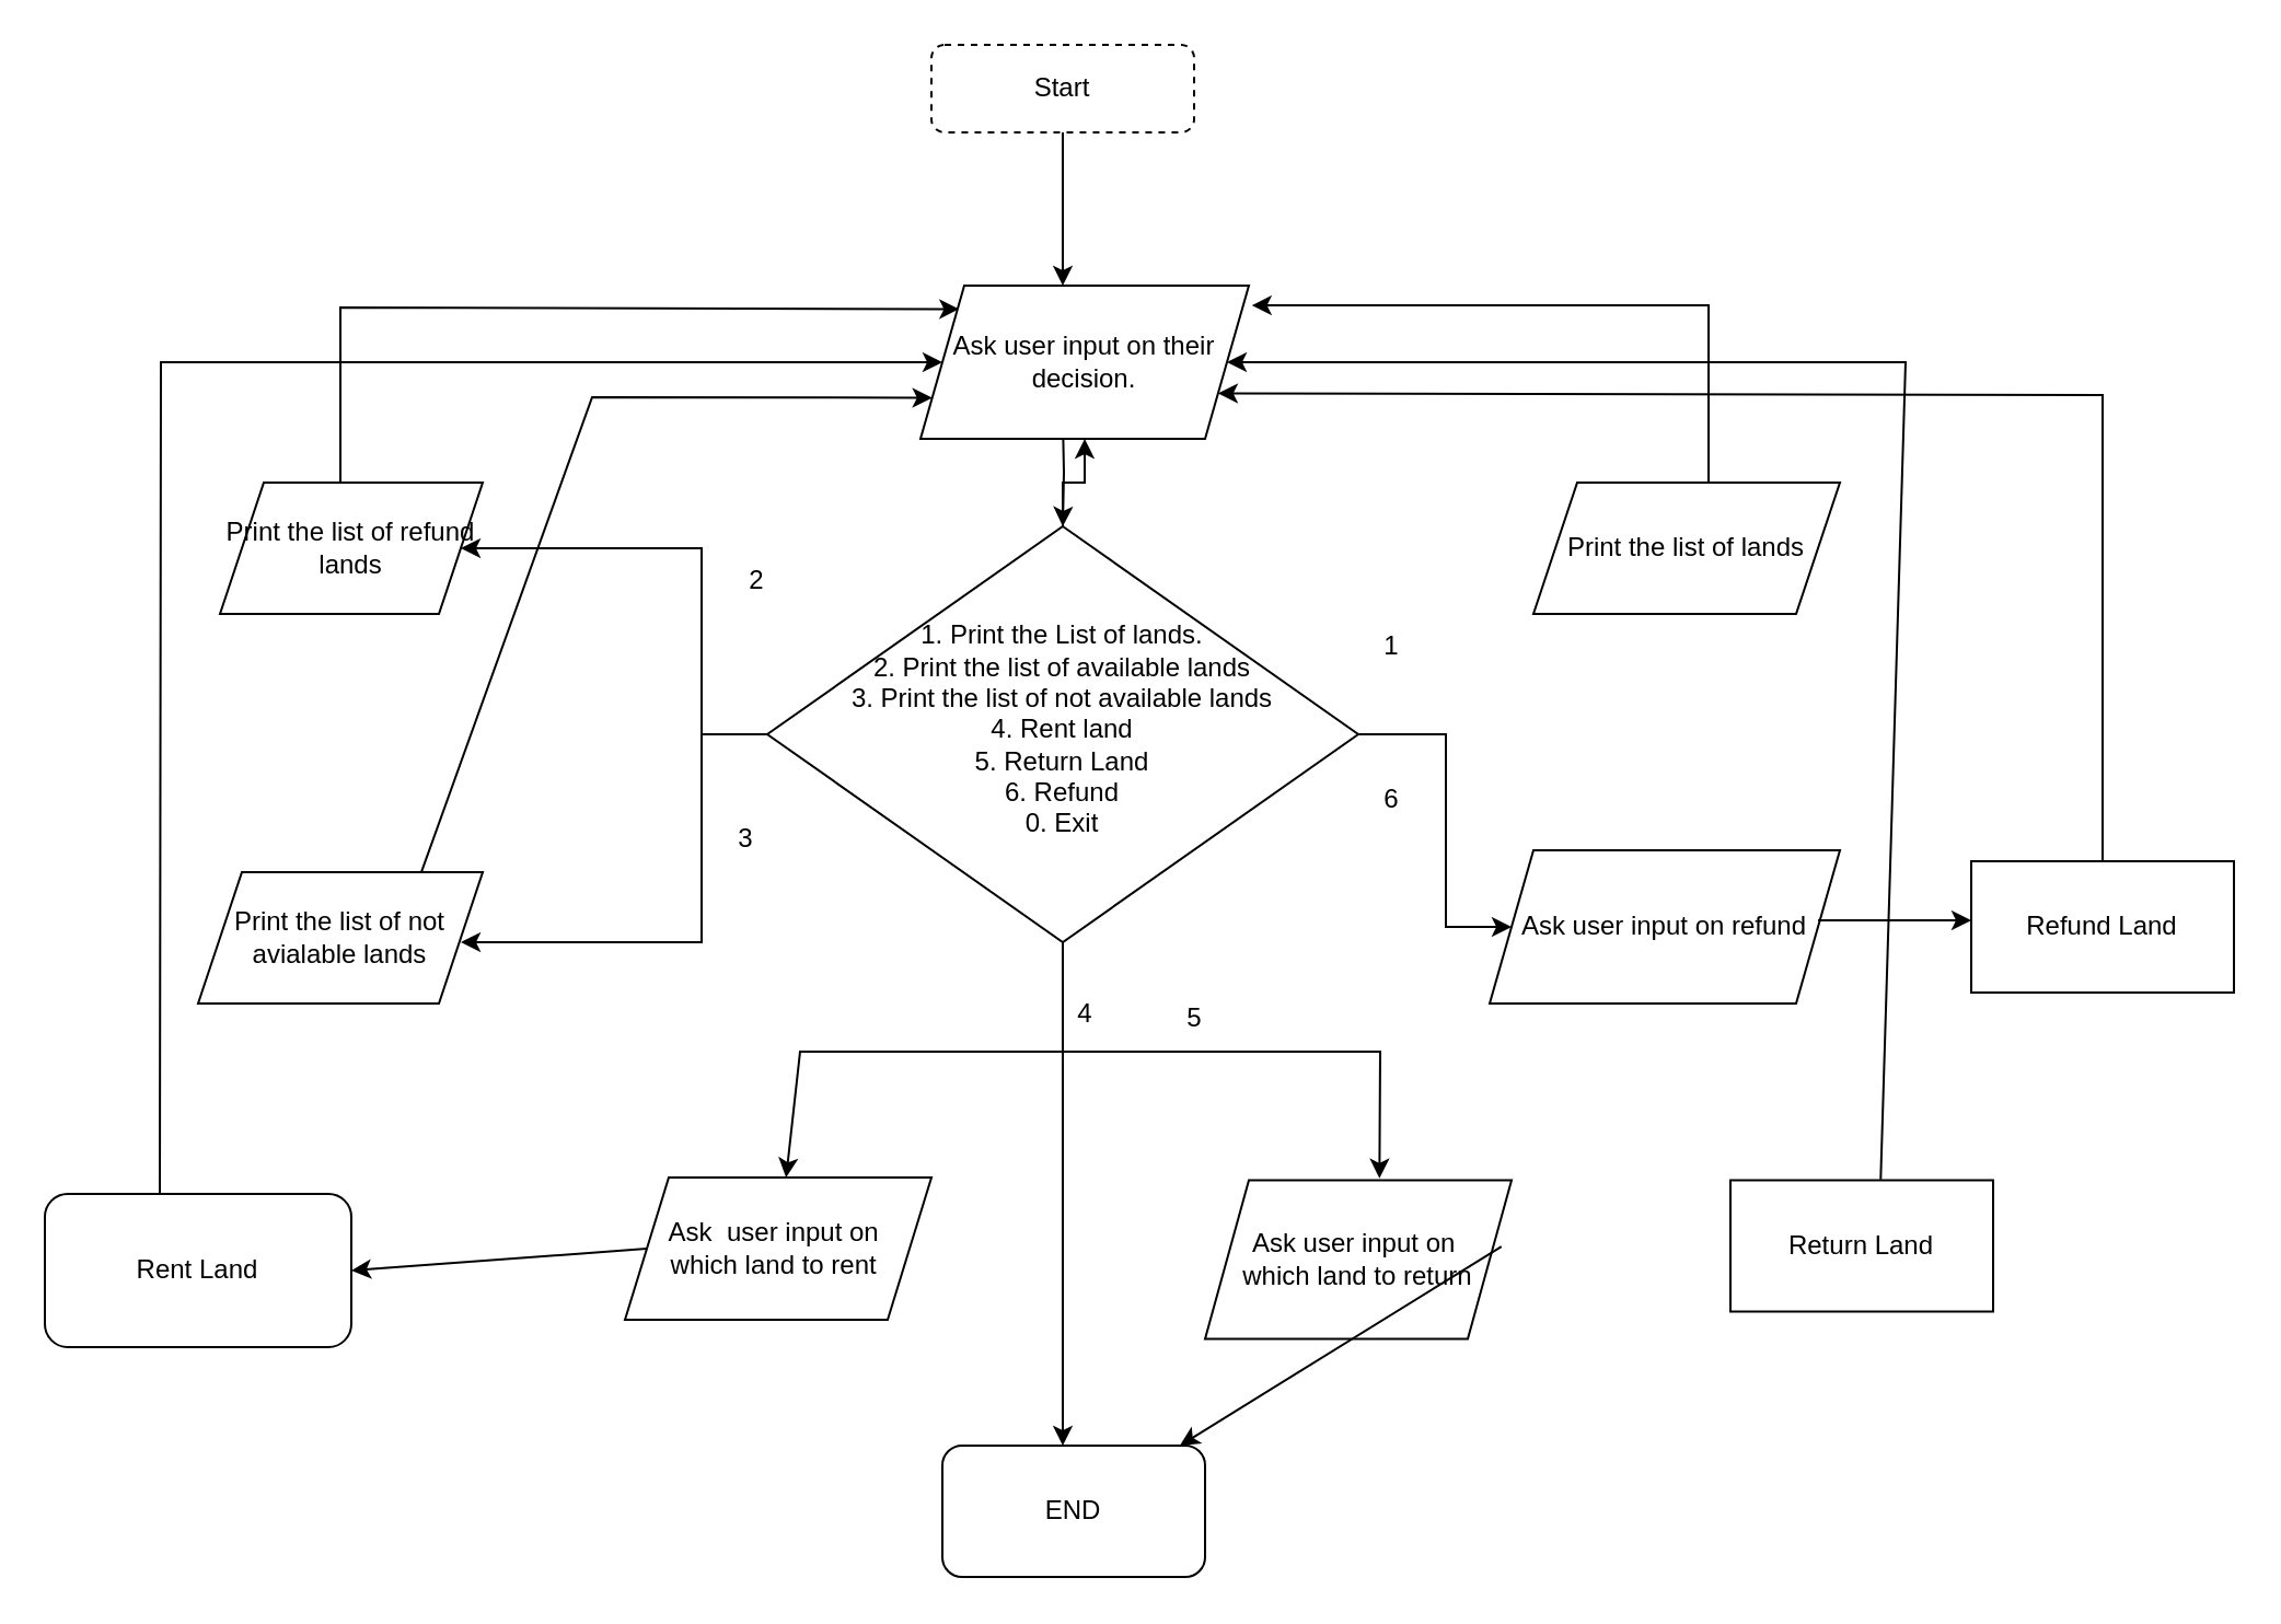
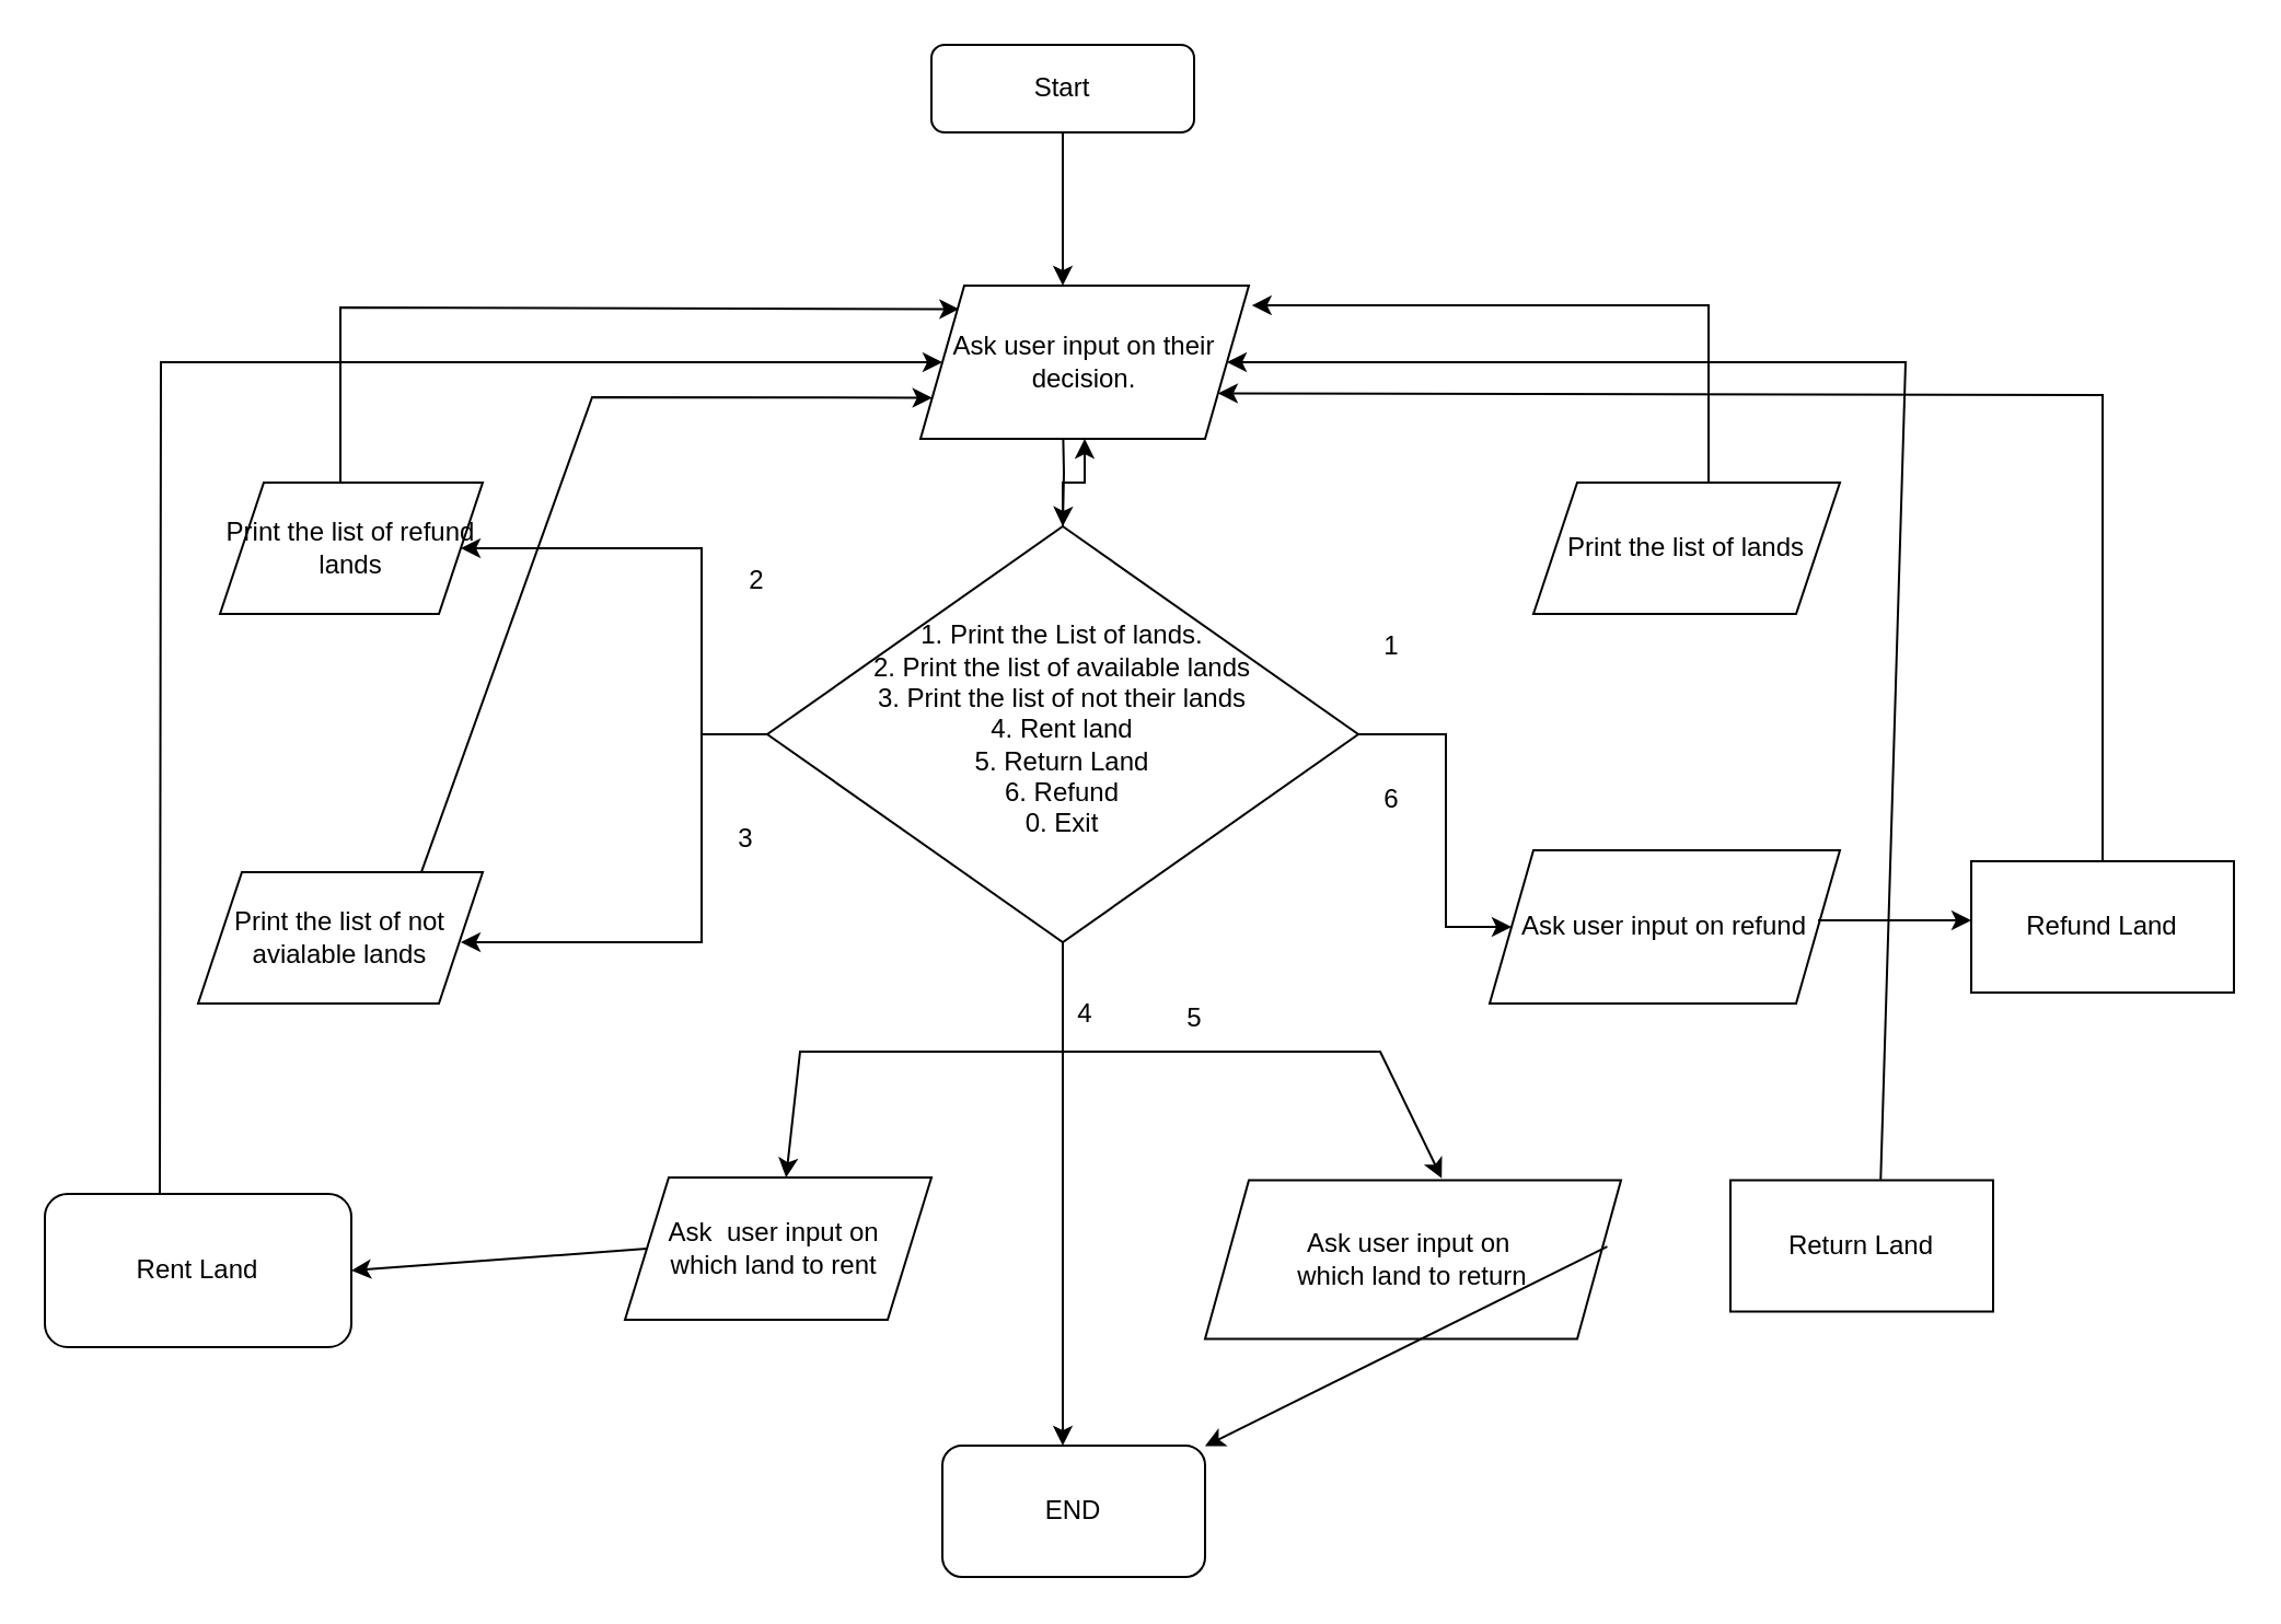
  <mxCell id="0" />
  <mxCell id="1" parent="0" />
  <mxCell id="2" style="edgeStyle=orthogonalEdgeStyle;rounded=0;orthogonalLoop=1;jettySize=auto;html=1;" parent="1" source="3" edge="1"><mxGeometry relative="1" as="geometry"><mxPoint x="485" y="130" as="targetPoint" /></mxGeometry></mxCell>
- <mxCell id="3" value="Start" style="rounded=1;whiteSpace=wrap;html=1;fontSize=12;glass=0;strokeWidth=1;shadow=0;dashed=1;" parent="1" vertex="1"><mxGeometry x="425" width="120" height="40" as="geometry" y="20" /></mxCell>
+ <mxCell id="3" value="Start" style="rounded=1;whiteSpace=wrap;html=1;fontSize=12;glass=0;strokeWidth=1;shadow=0;" parent="1" vertex="1"><mxGeometry x="425" width="120" height="40" as="geometry" y="20" /></mxCell>
  <mxCell id="4" style="edgeStyle=orthogonalEdgeStyle;rounded=0;orthogonalLoop=1;jettySize=auto;html=1;" parent="1" source="6" edge="1" target="20"><mxGeometry relative="1" as="geometry"><mxPoint x="720" y="250" as="targetPoint" /></mxGeometry></mxCell>
  <mxCell id="5" style="edgeStyle=orthogonalEdgeStyle;rounded=0;orthogonalLoop=1;jettySize=auto;html=1;entryX=1;entryY=0.5;entryDx=0;entryDy=0;" parent="1" source="6" edge="1"><mxGeometry relative="1" as="geometry"><mxPoint x="210" y="250" as="targetPoint" /><Array as="points"><mxPoint x="320" y="335" /><mxPoint x="320" y="250" /></Array></mxGeometry></mxCell>
- <mxCell id="6" value="1. Print the List of lands.&lt;div&gt;2. Print the list of available lands&lt;/div&gt;&lt;div&gt;3. Print the list of not available lands&lt;/div&gt;&lt;div&gt;4. Rent land&lt;/div&gt;&lt;div&gt;5. Return Land&lt;/div&gt;&lt;div&gt;6. Refund&lt;/div&gt;&lt;div&gt;0. Exit&lt;/div&gt;" style="rhombus;whiteSpace=wrap;html=1;shadow=0;fontFamily=Helvetica;fontSize=12;align=center;strokeWidth=1;spacing=6;spacingTop=-4;" parent="1" vertex="1"><mxGeometry x="350" y="240" width="270" height="190" as="geometry" /></mxCell>
+ <mxCell id="6" value="1. Print the List of lands.&lt;div&gt;2. Print the list of available lands&lt;/div&gt;&lt;div&gt;3. Print the list of not their lands&lt;/div&gt;&lt;div&gt;4. Rent land&lt;/div&gt;&lt;div&gt;5. Return Land&lt;/div&gt;&lt;div&gt;6. Refund&lt;/div&gt;&lt;div&gt;0. Exit&lt;/div&gt;" style="rhombus;whiteSpace=wrap;html=1;shadow=0;fontFamily=Helvetica;fontSize=12;align=center;strokeWidth=1;spacing=6;spacingTop=-4;" parent="1" vertex="1"><mxGeometry x="350" y="240" width="270" height="190" as="geometry" /></mxCell>
  <mxCell id="7" style="edgeStyle=orthogonalEdgeStyle;rounded=0;orthogonalLoop=1;jettySize=auto;html=1;exitX=0.5;exitY=1;exitDx=0;exitDy=0;" parent="1" source="6" target="6" edge="1"><mxGeometry relative="1" as="geometry" /></mxCell>
  <mxCell id="8" style="edgeStyle=orthogonalEdgeStyle;rounded=0;orthogonalLoop=1;jettySize=auto;html=1;entryX=0.5;entryY=0;entryDx=0;entryDy=0;" parent="1" target="6" edge="1"><mxGeometry relative="1" as="geometry"><mxPoint x="485" y="190" as="sourcePoint" /></mxGeometry></mxCell>
  <mxCell id="9" value="1" style="text;html=1;align=center;verticalAlign=middle;resizable=0;points=[];autosize=1;strokeColor=none;fillColor=none;" parent="1" vertex="1"><mxGeometry x="620" y="280" width="30" height="30" as="geometry" /></mxCell>
  <mxCell id="10" value="2" style="text;html=1;align=center;verticalAlign=middle;resizable=0;points=[];autosize=1;strokeColor=none;fillColor=none;" parent="1" vertex="1"><mxGeometry x="330" y="250" width="30" height="30" as="geometry" /></mxCell>
  <mxCell id="11" value="" style="endArrow=classic;html=1;rounded=0;exitX=0.5;exitY=0;exitDx=0;exitDy=0;entryX=0;entryY=0;entryDx=0;entryDy=0;" parent="1" edge="1"><mxGeometry width="50" height="50" relative="1" as="geometry"><mxPoint x="155" y="227.5" as="sourcePoint" /><mxPoint x="437.647" y="140.735" as="targetPoint" /><Array as="points"><mxPoint x="155" y="140" /></Array></mxGeometry></mxCell>
  <mxCell id="12" value="" style="endArrow=classic;html=1;rounded=0;exitX=0.5;exitY=0;exitDx=0;exitDy=0;entryX=1.009;entryY=0.129;entryDx=0;entryDy=0;entryPerimeter=0;" parent="1" edge="1" target="20"><mxGeometry width="50" height="50" relative="1" as="geometry"><mxPoint x="780" y="220" as="sourcePoint" /><mxPoint x="490" y="100" as="targetPoint" /><Array as="points"><mxPoint x="780" y="139" /></Array></mxGeometry></mxCell>
  <mxCell id="13" value="" style="endArrow=classic;html=1;rounded=0;exitX=0;exitY=0.5;exitDx=0;exitDy=0;entryX=1;entryY=0.5;entryDx=0;entryDy=0;" parent="1" source="6" edge="1"><mxGeometry width="50" height="50" relative="1" as="geometry"><mxPoint x="530" y="320" as="sourcePoint" /><mxPoint x="210" y="430" as="targetPoint" /><Array as="points"><mxPoint x="320" y="335" /><mxPoint x="320" y="430" /></Array></mxGeometry></mxCell>
  <mxCell id="14" value="3" style="text;html=1;align=center;verticalAlign=middle;resizable=0;points=[];autosize=1;strokeColor=none;fillColor=none;" parent="1" vertex="1"><mxGeometry x="325" y="368" width="30" height="30" as="geometry" /></mxCell>
  <mxCell id="15" value="" style="endArrow=classic;html=1;rounded=0;exitX=0.847;exitY=-0.017;exitDx=0;exitDy=0;exitPerimeter=0;entryX=0;entryY=0.75;entryDx=0;entryDy=0;" parent="1" edge="1" target="20"><mxGeometry width="50" height="50" relative="1" as="geometry"><mxPoint x="191.64" y="398.98" as="sourcePoint" /><mxPoint x="490" y="100" as="targetPoint" /><Array as="points"><mxPoint x="270" y="181" /></Array></mxGeometry></mxCell>
  <mxCell id="16" value="" style="endArrow=classic;html=1;rounded=0;exitX=0.5;exitY=1;exitDx=0;exitDy=0;" parent="1" source="6" edge="1" target="21"><mxGeometry width="50" height="50" relative="1" as="geometry"><mxPoint x="530" y="400" as="sourcePoint" /><mxPoint x="365" y="530" as="targetPoint" /><Array as="points"><mxPoint x="485" y="480" /><mxPoint x="365" y="480" /></Array></mxGeometry></mxCell>
  <mxCell id="17" value="Print the list of refund lands" style="shape=parallelogram;perimeter=parallelogramPerimeter;whiteSpace=wrap;html=1;fixedSize=1;" parent="1" vertex="1"><mxGeometry x="100" y="220" width="120" height="60" as="geometry" /></mxCell>
  <mxCell id="18" value="Print the list of lands" style="shape=parallelogram;perimeter=parallelogramPerimeter;whiteSpace=wrap;html=1;fixedSize=1;" parent="1" vertex="1"><mxGeometry x="700" y="220" width="140" height="60" as="geometry" /></mxCell>
  <mxCell id="19" value="Print the list of not avialable lands" style="shape=parallelogram;perimeter=parallelogramPerimeter;whiteSpace=wrap;html=1;fixedSize=1;" parent="1" vertex="1"><mxGeometry x="90" y="398" width="130" height="60" as="geometry" /></mxCell>
  <mxCell id="20" value="Ask user input on their decision." style="shape=parallelogram;perimeter=parallelogramPerimeter;whiteSpace=wrap;html=1;fixedSize=1;" parent="1" vertex="1"><mxGeometry x="420" y="130" width="150" height="70" as="geometry" /></mxCell>
  <mxCell id="21" value="Ask&amp;nbsp; user input on&amp;nbsp;&lt;div&gt;which land to rent&amp;nbsp;&lt;/div&gt;" style="shape=parallelogram;perimeter=parallelogramPerimeter;whiteSpace=wrap;html=1;fixedSize=1;" parent="1" vertex="1"><mxGeometry x="285" y="537.5" width="140" height="65" as="geometry" /></mxCell>
  <mxCell id="22" value="4" style="text;html=1;align=center;verticalAlign=middle;resizable=0;points=[];autosize=1;strokeColor=none;fillColor=none;" vertex="1" parent="1"><mxGeometry x="480" y="448" width="30" height="30" as="geometry" /></mxCell>
  <mxCell id="23" value="" style="endArrow=classic;html=1;rounded=0;entryX=1;entryY=0.5;entryDx=0;entryDy=0;exitX=0;exitY=0.5;exitDx=0;exitDy=0;" edge="1" parent="1" source="21" target="25"><mxGeometry width="50" height="50" relative="1" as="geometry"><mxPoint x="210" y="580" as="sourcePoint" /><mxPoint x="130" y="590" as="targetPoint" /></mxGeometry></mxCell>
  <mxCell id="24" value="Return Land" style="rounded=0;whiteSpace=wrap;html=1;" vertex="1" parent="1"><mxGeometry x="790" y="538.75" width="120" height="60" as="geometry" /></mxCell>
  <mxCell id="25" value="Rent Land" style="whiteSpace=wrap;html=1;rounded=1;" vertex="1" parent="1"><mxGeometry x="20" y="545" width="140" height="70" as="geometry" /></mxCell>
  <mxCell id="26" value="" style="endArrow=classic;html=1;rounded=0;entryX=0;entryY=0.5;entryDx=0;entryDy=0;exitX=0.375;exitY=-0.005;exitDx=0;exitDy=0;exitPerimeter=0;" edge="1" parent="1" source="25" target="20"><mxGeometry width="50" height="50" relative="1" as="geometry"><mxPoint x="400" y="450" as="sourcePoint" /><mxPoint x="450" y="400" as="targetPoint" /><Array as="points"><mxPoint x="73" y="165" /></Array></mxGeometry></mxCell>
- <mxCell id="27" value="Ask user input on&amp;nbsp;&lt;div&gt;which land to return&lt;/div&gt;" style="shape=parallelogram;perimeter=parallelogramPerimeter;whiteSpace=wrap;html=1;fixedSize=1;" vertex="1" parent="1"><mxGeometry x="550" y="538.75" width="140" height="72.5" as="geometry" /></mxCell>
+ <mxCell id="27" value="Ask user input on&amp;nbsp;&lt;div&gt;which land to return&lt;/div&gt;" style="shape=parallelogram;perimeter=parallelogramPerimeter;whiteSpace=wrap;html=1;fixedSize=1;" vertex="1" parent="1"><mxGeometry x="550" y="538.75" width="190" height="72.5" as="geometry" /></mxCell>
  <mxCell id="28" value="" style="endArrow=classic;html=1;rounded=0;entryX=0.569;entryY=-0.012;entryDx=0;entryDy=0;entryPerimeter=0;exitX=0.5;exitY=1;exitDx=0;exitDy=0;" edge="1" parent="1" source="6" target="27"><mxGeometry width="50" height="50" relative="1" as="geometry"><mxPoint x="400" y="450" as="sourcePoint" /><mxPoint x="450" y="400" as="targetPoint" /><Array as="points"><mxPoint x="485" y="480" /><mxPoint x="630" y="480" /></Array></mxGeometry></mxCell>
  <mxCell id="29" value="5" style="text;html=1;align=center;verticalAlign=middle;resizable=0;points=[];autosize=1;strokeColor=none;fillColor=none;" vertex="1" parent="1"><mxGeometry x="530" y="450" width="30" height="30" as="geometry" /></mxCell>
  <mxCell id="30" value="" style="endArrow=classic;html=1;rounded=0;exitX=0.967;exitY=0.418;exitDx=0;exitDy=0;exitPerimeter=0;" edge="1" parent="1" source="27" target="39"><mxGeometry width="50" height="50" relative="1" as="geometry"><mxPoint x="400" y="450" as="sourcePoint" /><mxPoint x="450" y="400" as="targetPoint" /></mxGeometry></mxCell>
  <mxCell id="31" value="" style="endArrow=classic;html=1;rounded=0;entryX=1;entryY=0.5;entryDx=0;entryDy=0;exitX=0.572;exitY=-0.006;exitDx=0;exitDy=0;exitPerimeter=0;" edge="1" parent="1" source="24" target="20"><mxGeometry width="50" height="50" relative="1" as="geometry"><mxPoint x="891.778" y="540" as="sourcePoint" /><mxPoint x="450" y="400" as="targetPoint" /><Array as="points"><mxPoint x="870" y="165" /></Array></mxGeometry></mxCell>
  <mxCell id="32" value="Ask user input on refund" style="shape=parallelogram;perimeter=parallelogramPerimeter;whiteSpace=wrap;html=1;fixedSize=1;" vertex="1" parent="1"><mxGeometry x="680" y="388" width="160" height="70" as="geometry" /></mxCell>
  <mxCell id="33" value="" style="endArrow=classic;html=1;rounded=0;entryX=0;entryY=0.5;entryDx=0;entryDy=0;exitX=1;exitY=0.5;exitDx=0;exitDy=0;" edge="1" parent="1" source="6" target="32"><mxGeometry width="50" height="50" relative="1" as="geometry"><mxPoint x="460" y="450" as="sourcePoint" /><mxPoint x="510" y="400" as="targetPoint" /><Array as="points"><mxPoint x="660" y="335" /><mxPoint x="660" y="423" /></Array></mxGeometry></mxCell>
  <mxCell id="34" value="" style="endArrow=classic;html=1;rounded=0;" edge="1" parent="1"><mxGeometry width="50" height="50" relative="1" as="geometry"><mxPoint x="830" y="420" as="sourcePoint" /><mxPoint x="900" y="420" as="targetPoint" /></mxGeometry></mxCell>
  <mxCell id="35" value="Refund Land" style="rounded=0;whiteSpace=wrap;html=1;" vertex="1" parent="1"><mxGeometry x="900" y="393" width="120" height="60" as="geometry" /></mxCell>
  <mxCell id="36" value="" style="endArrow=classic;html=1;rounded=0;entryX=1;entryY=0.75;entryDx=0;entryDy=0;exitX=0.5;exitY=0;exitDx=0;exitDy=0;" edge="1" parent="1" source="35" target="20"><mxGeometry width="50" height="50" relative="1" as="geometry"><mxPoint x="460" y="450" as="sourcePoint" /><mxPoint x="510" y="400" as="targetPoint" /><Array as="points"><mxPoint x="960" y="180" /></Array></mxGeometry></mxCell>
  <mxCell id="37" value="6" style="text;html=1;align=center;verticalAlign=middle;resizable=0;points=[];autosize=1;strokeColor=none;fillColor=none;" vertex="1" parent="1"><mxGeometry x="620" y="350" width="30" height="30" as="geometry" /></mxCell>
  <mxCell id="38" value="" style="endArrow=classic;html=1;rounded=0;exitX=0.5;exitY=1;exitDx=0;exitDy=0;" edge="1" parent="1" source="6"><mxGeometry width="50" height="50" relative="1" as="geometry"><mxPoint x="460" y="900" as="sourcePoint" /><mxPoint x="485" y="660" as="targetPoint" /></mxGeometry></mxCell>
  <mxCell id="39" value="END" style="rounded=1;whiteSpace=wrap;html=1;" vertex="1" parent="1"><mxGeometry x="430" y="660" width="120" height="60" as="geometry" /></mxCell>
